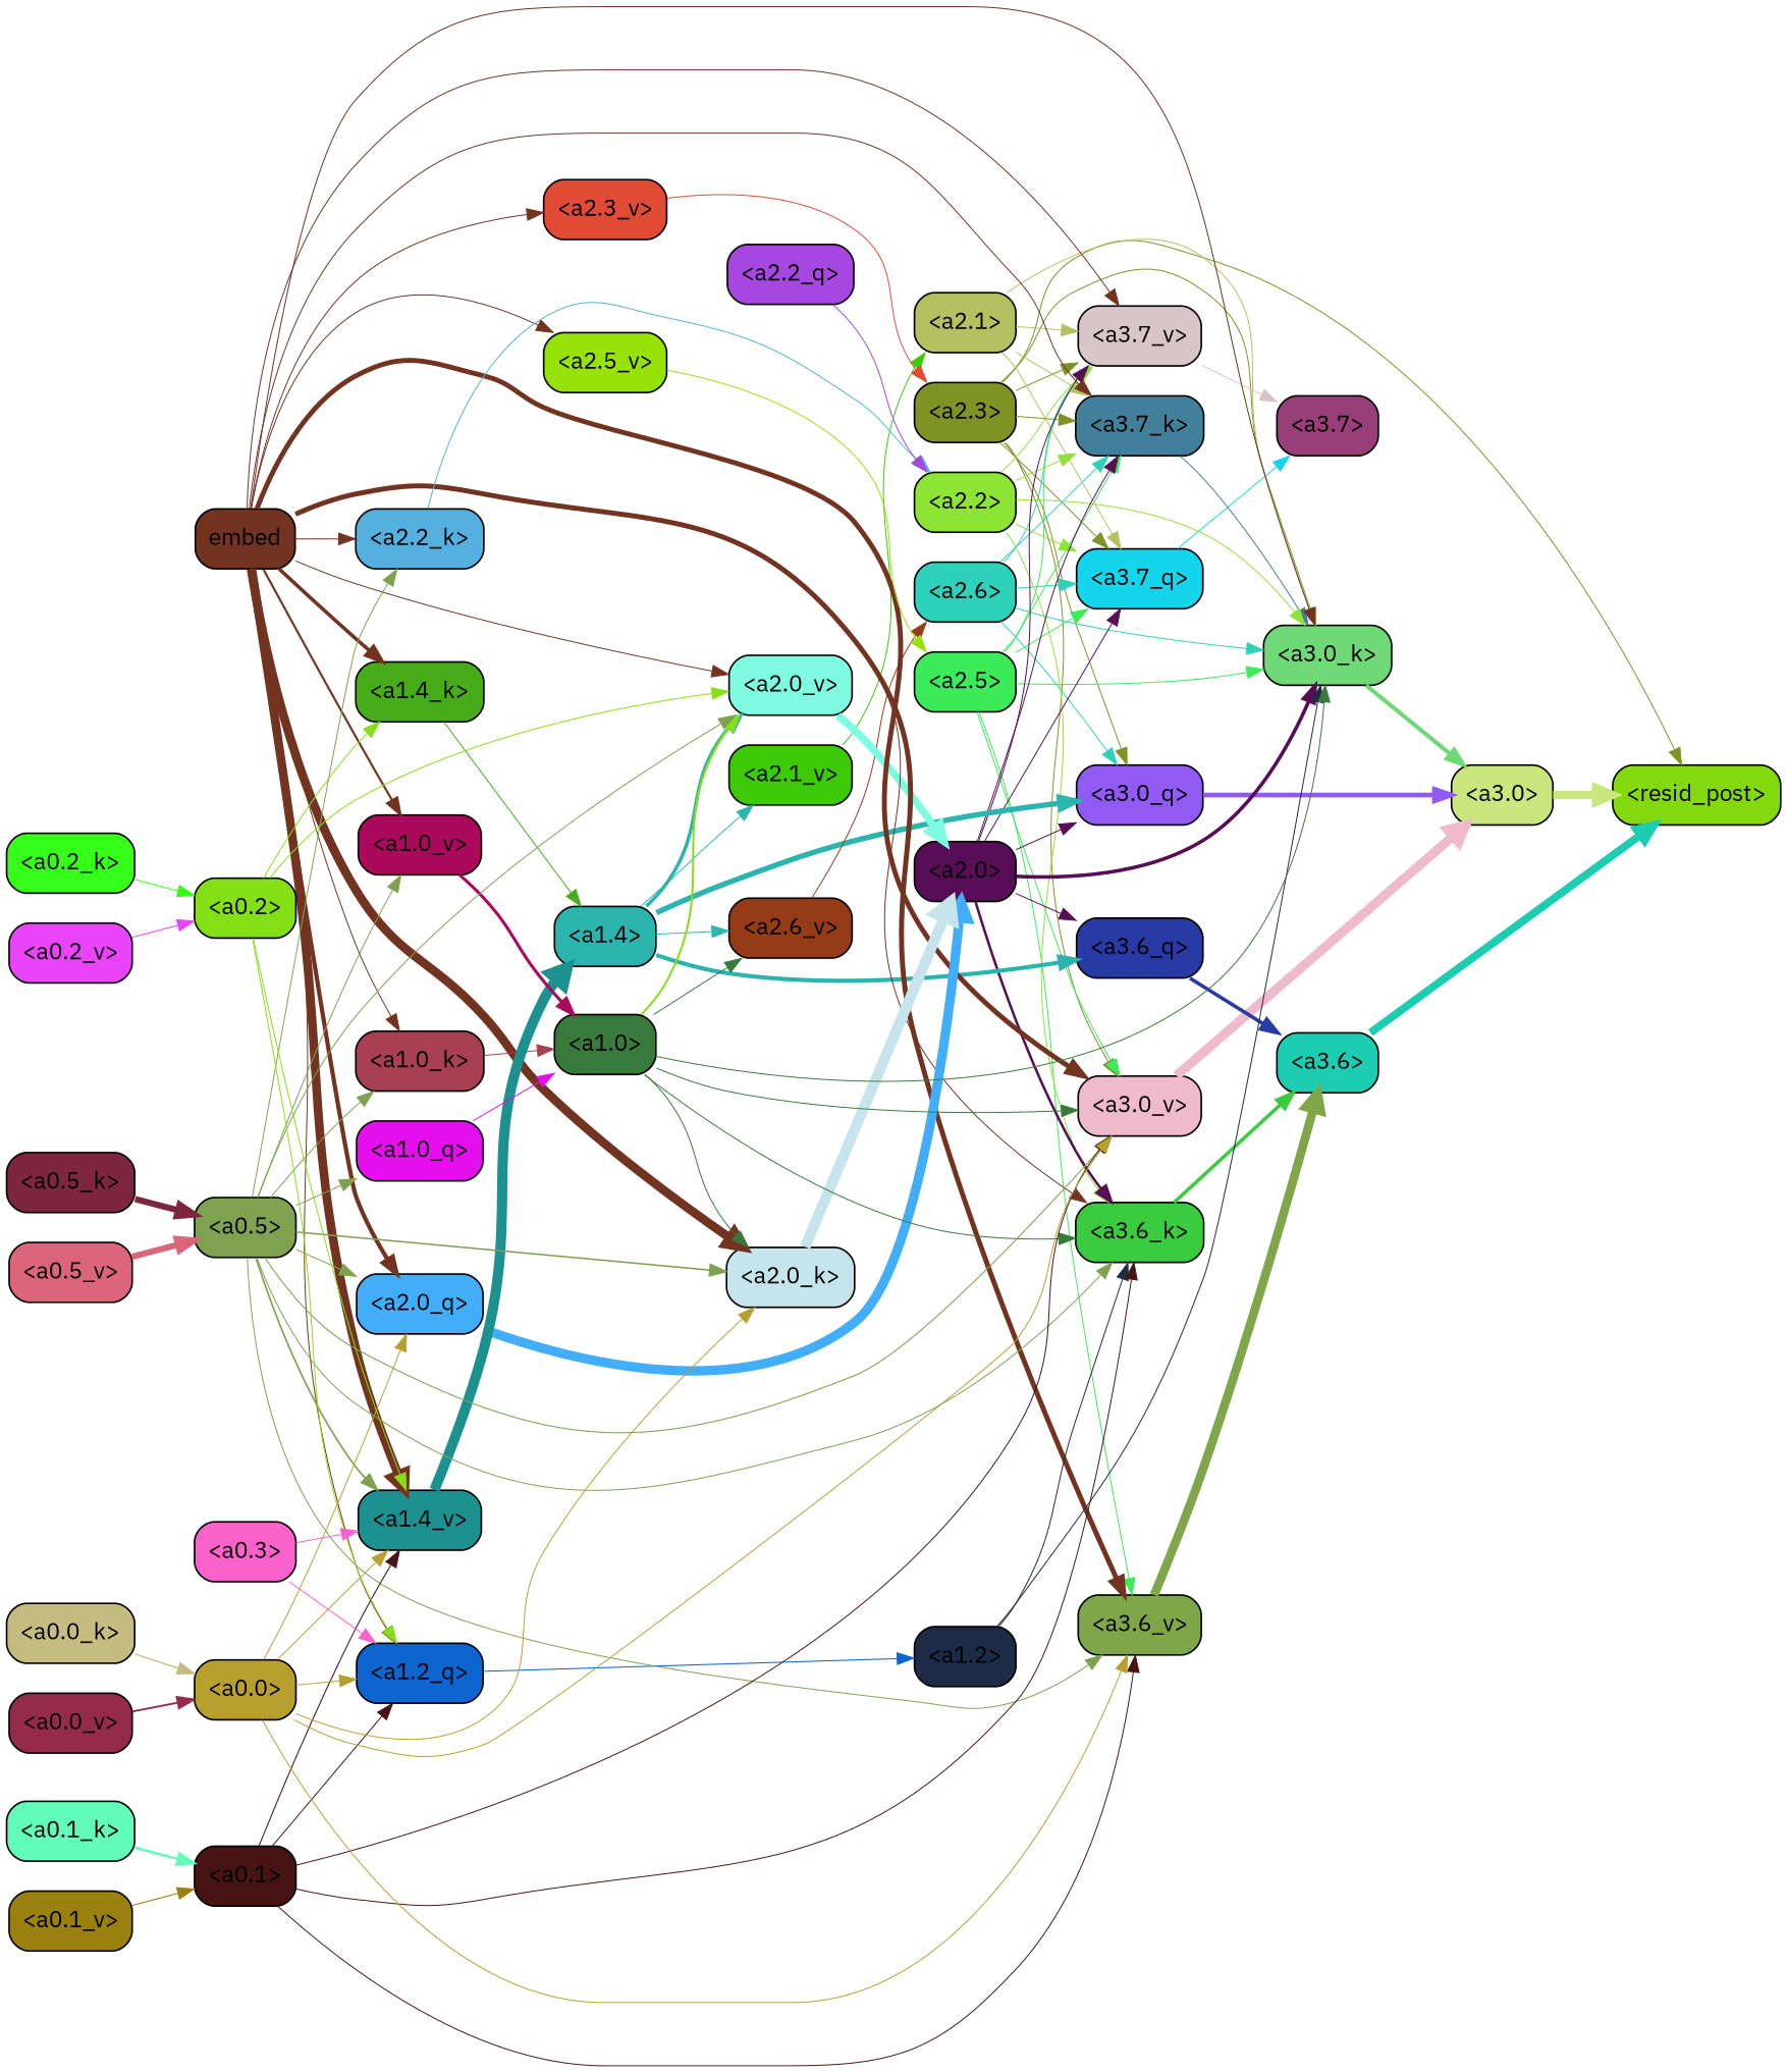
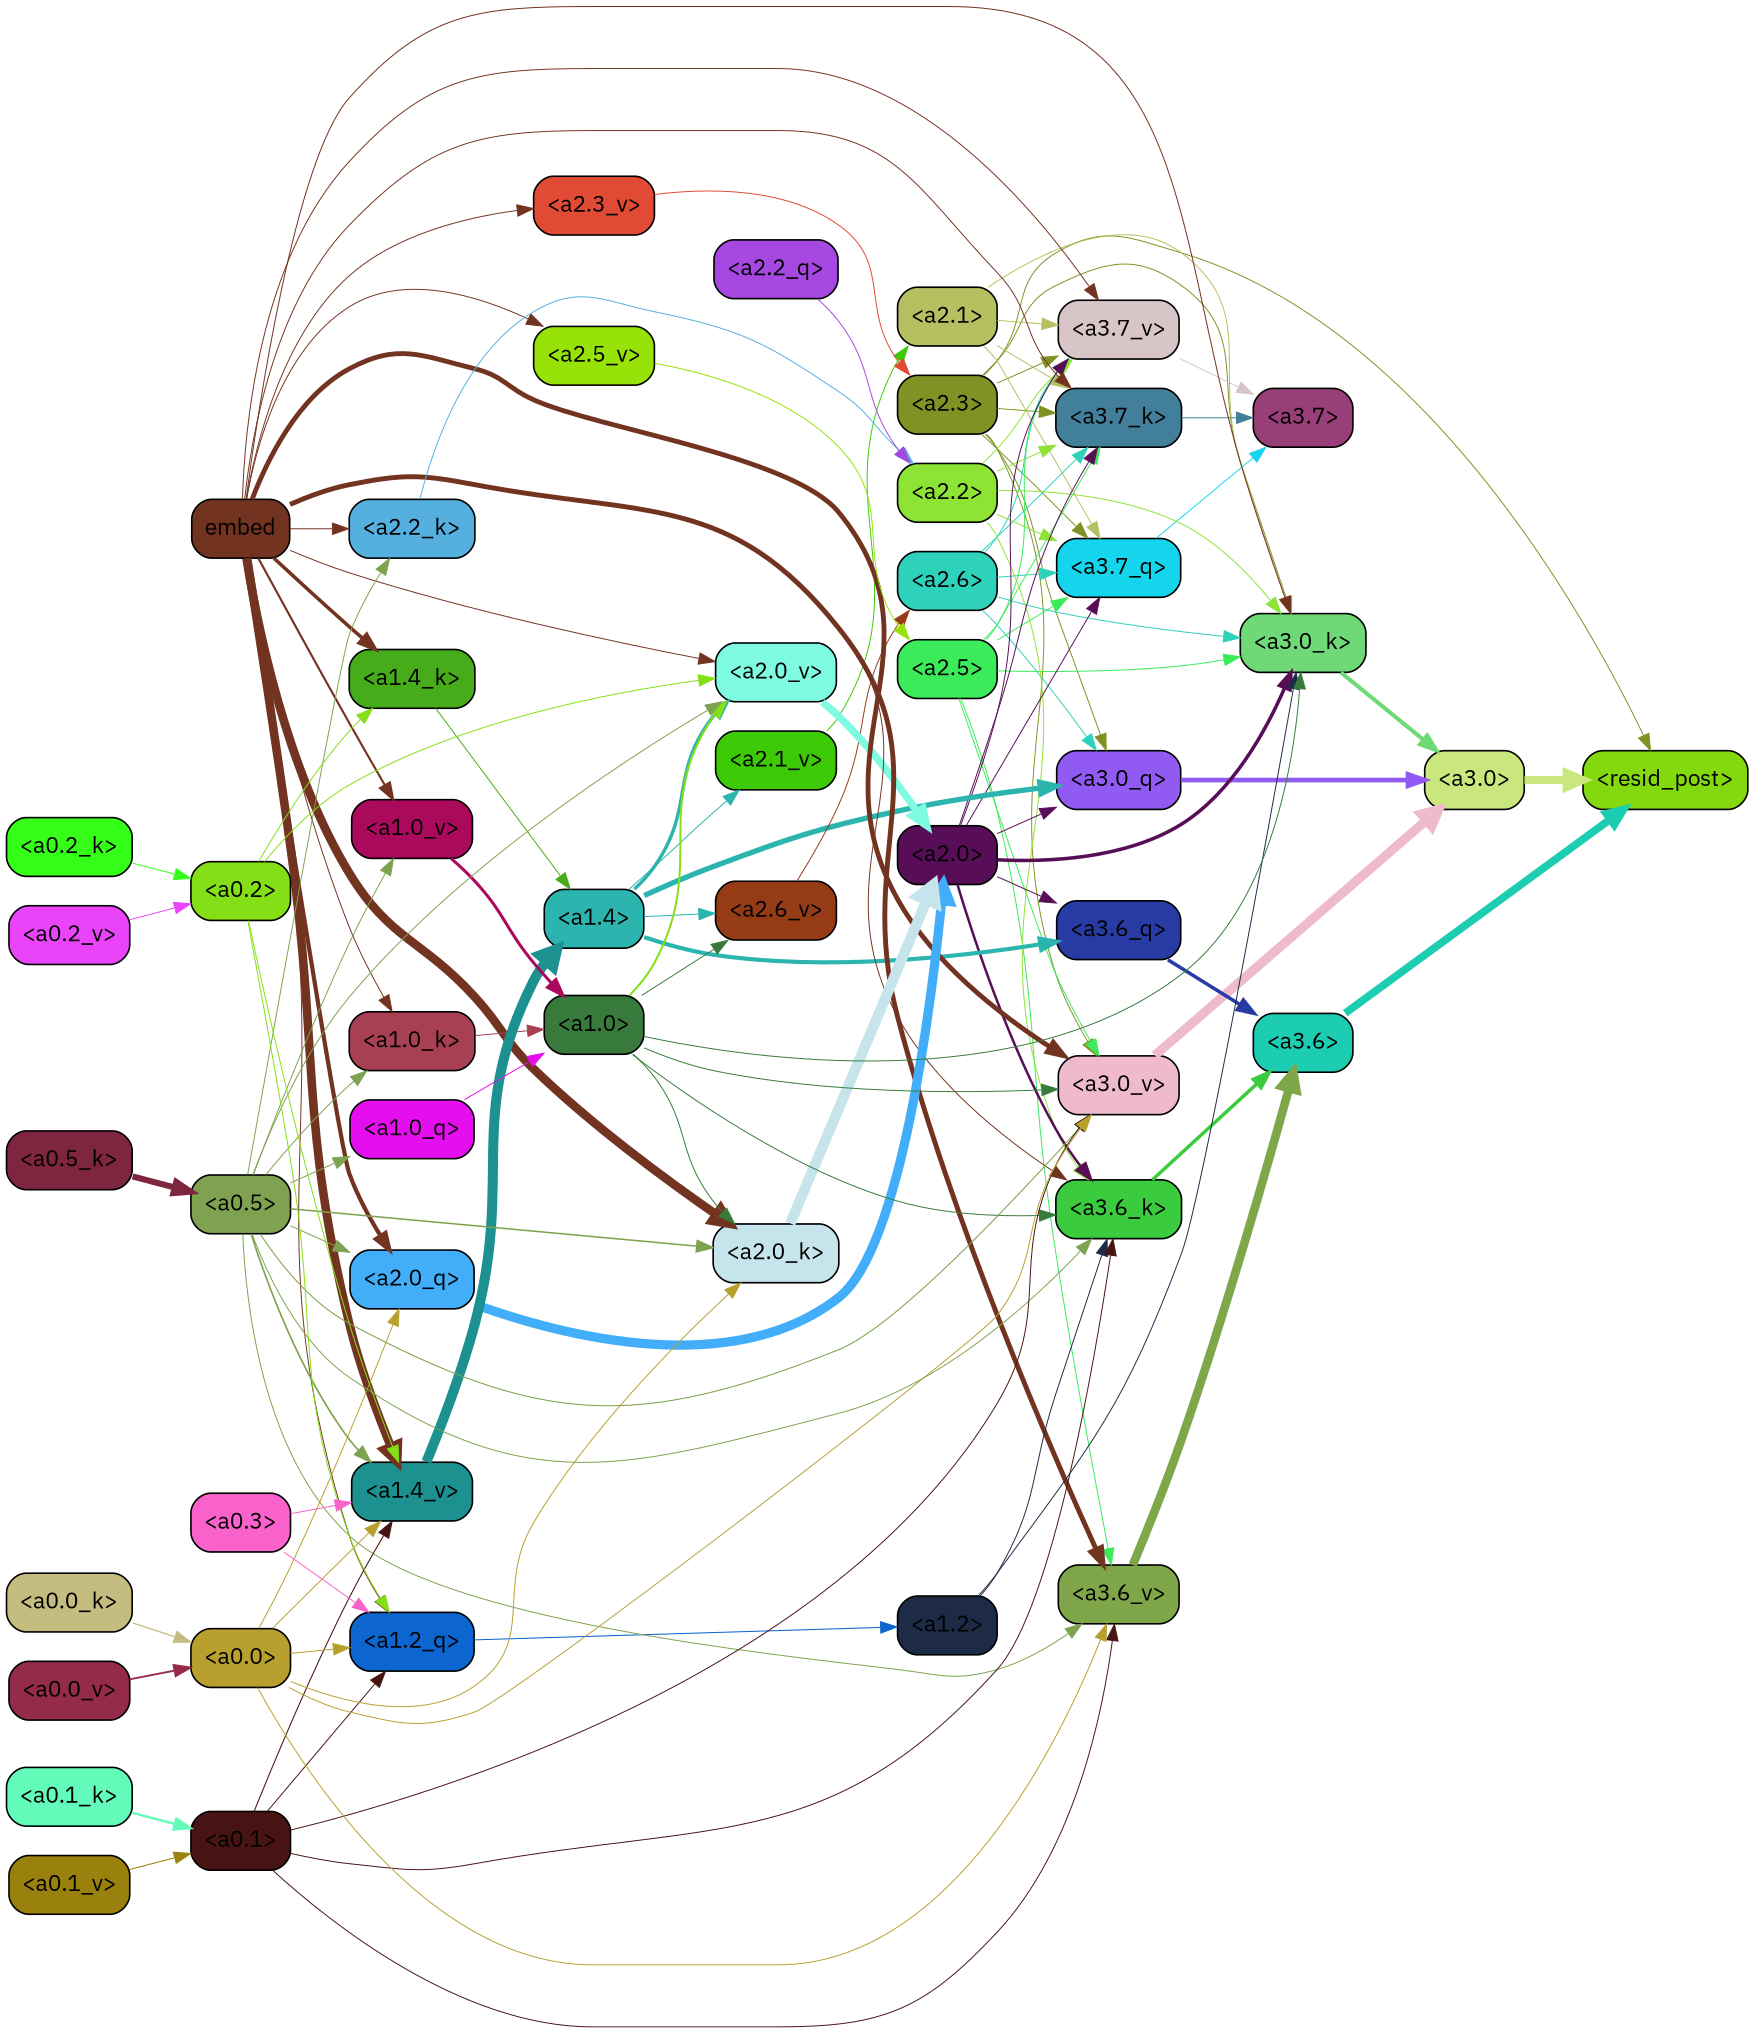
  strict digraph {
    fontname="IBM Plex Sans"
    rankdir=LR
    splines=true
    node [color=black fontname="IBM Plex Sans" shape=box style="filled, rounded"]
    edge [color="#733321" fontname="IBM Plex Sans" penwidth=0.6]
    "<a3.7>" [fillcolor="#983e78"]
    "<resid_post>" [fillcolor="#84d80e"]
    "<a3.6>" [fillcolor="#1dcdb1"]
    "<a3.0>" [fillcolor="#c9e77c"]
    "<a2.3>" [fillcolor="#7f9224"]
    "<a3.7_q>" [fillcolor="#15d5ec"]
    "<a3.0_q>" [fillcolor="#915af3"]
    "<a3.7_k>" [fillcolor="#427f9a"]
    "<a3.0_k>" [fillcolor="#6fd978"]
    "<a3.7_v>" [fillcolor="#d8c5c7"]
    "<a3.0_v>" [fillcolor="#efbbcc"]
    "<a3.6_q>" [fillcolor="#283aa4"]
    "<a3.6_k>" [fillcolor="#3acc3e"]
    "<a3.6_v>" [fillcolor="#7fa649"]
    "<a2.6>" [fillcolor="#2ed2bb"]
    "<a2.5>" [fillcolor="#3beb5a"]
    "<a2.2>" [fillcolor="#8ee435"]
    "<a2.1>" [fillcolor="#b5c060"]
    "<a2.0>" [fillcolor="#570e57"]
    "<a1.4>" [fillcolor="#2bb5ae"]
    "<a2.6_v>" [fillcolor="#953c17"]
    "<a2.1_v>" [fillcolor="#3cca06"]
    "<a2.0_v>" [fillcolor="#7efbe1"]
    embed [fillcolor="#733321"]
    "<a2.0_q>" [fillcolor="#42aef9"]
    "<a2.2_k>" [fillcolor="#55b0df"]
    "<a2.0_k>" [fillcolor="#c6e4eb"]
    "<a2.5_v>" [fillcolor="#97e208"]
    "<a2.3_v>" [fillcolor="#e14a35"]
    "<a1.2_q>" [fillcolor="#0d65cf"]
    "<a1.4_k>" [fillcolor="#46ac1a"]
    "<a1.0_k>" [fillcolor="#a74052"]
    "<a1.4_v>" [fillcolor="#1c9190"]
    "<a1.0_v>" [fillcolor="#ab095b"]
    "<a1.2>" [fillcolor="#1e2b46"]
    "<a1.0>" [fillcolor="#377a3b"]
    "<a0.5>" [fillcolor="#7ea24f"]
    "<a1.0_q>" [fillcolor="#e50eee"]
    "<a0.1>" [fillcolor="#471413"]
    "<a0.0>" [fillcolor="#b8a02f"]
    "<a2.2_q>" [fillcolor="#a547e0"]
    "<a0.2>" [fillcolor="#85df17"]
    "<a0.3>" [fillcolor="#f862ca"]
    "<a0.5_k>" [fillcolor="#7e253f"]
    "<a0.2_k>" [fillcolor="#35ff19"]
    "<a0.1_k>" [fillcolor="#62fbb9"]
    "<a0.0_k>" [fillcolor="#c5bd7f"]
-   "<a0.5_v>" [fillcolor="#db657a"]
    "<a0.2_v>" [fillcolor="#ea44fa"]
    "<a0.1_v>" [fillcolor="#9a810e"]
    "<a0.0_v>" [fillcolor="#942b4a"]
    "<a3.6>" -> "<resid_post>" [color="#1dcdb1" penwidth=4.753257989883423]
    "<a3.0>" -> "<resid_post>" [color="#c9e77c" penwidth=4.90053927898407]
    "<a2.3>" -> "<resid_post>" [color="#7f9224"]
    "<a2.3>" -> "<a3.7_q>" [color="#7f9224"]
    "<a2.3>" -> "<a3.0_q>" [color="#7f9224"]
    "<a2.3>" -> "<a3.7_k>" [color="#7f9224"]
    "<a2.3>" -> "<a3.0_k>" [color="#7f9224"]
    "<a2.3>" -> "<a3.7_v>" [color="#7f9224"]
    "<a2.3>" -> "<a3.0_v>" [color="#7f9224"]
    "<a3.7_q>" -> "<a3.7>" [color="#15d5ec"]
    "<a3.0_q>" -> "<a3.0>" [color="#915af3" penwidth=2.870753765106201]
-   "<a3.7_k>" -> "<a3.0_k>" [color="#427f9a"]
+   "<a3.7_k>" -> "<a3.7>" [color="#427f9a"]
    "<a3.0_k>" -> "<a3.0>" [color="#6fd978" penwidth=2.520303964614868]
    "<a3.7_v>" -> "<a3.7>" [color="#d8c5c7"]
    "<a3.0_v>" -> "<a3.0>" [color="#efbbcc" penwidth=5.680712580680847]
    "<a3.6_q>" -> "<a3.6>" [color="#283aa4" penwidth=2.160832464694977]
    "<a3.6_k>" -> "<a3.6>" [color="#3acc3e" penwidth=2.13908451795578]
    "<a3.6_v>" -> "<a3.6>" [color="#7fa649" penwidth=5.297133803367615]
    "<a2.6>" -> "<a3.7_q>" [color="#2ed2bb"]
    "<a2.6>" -> "<a3.0_q>" [color="#2ed2bb"]
    "<a2.6>" -> "<a3.7_k>" [color="#2ed2bb"]
    "<a2.6>" -> "<a3.0_k>" [color="#2ed2bb"]
    "<a2.6>" -> "<a3.7_v>" [color="#2ed2bb"]
    "<a2.5>" -> "<a3.7_q>" [color="#3beb5a"]
    "<a2.5>" -> "<a3.7_k>" [color="#3beb5a"]
    "<a2.5>" -> "<a3.0_k>" [color="#3beb5a"]
    "<a2.5>" -> "<a3.7_v>" [color="#3beb5a"]
    "<a2.5>" -> "<a3.0_v>" [color="#3beb5a"]
    "<a2.5>" -> "<a3.6_v>" [color="#3beb5a"]
    "<a2.2>" -> "<a3.7_q>" [color="#8ee435"]
    "<a2.2>" -> "<a3.7_k>" [color="#8ee435"]
    "<a2.2>" -> "<a3.0_k>" [color="#8ee435"]
    "<a2.2>" -> "<a3.7_v>" [color="#8ee435"]
    "<a2.2>" -> "<a3.6_k>" [color="#8ee435"]
    "<a2.1>" -> "<a3.7_q>" [color="#b5c060"]
    "<a2.1>" -> "<a3.7_k>" [color="#b5c060"]
    "<a2.1>" -> "<a3.0_k>" [color="#b5c060"]
    "<a2.1>" -> "<a3.7_v>" [color="#b5c060"]
    "<a2.0>" -> "<a3.7_q>" [color="#570e57"]
    "<a2.0>" -> "<a3.0_q>" [color="#570e57"]
    "<a2.0>" -> "<a3.7_k>" [color="#570e57"]
    "<a2.0>" -> "<a3.0_k>" [color="#570e57" penwidth=2.172017753124237]
    "<a2.0>" -> "<a3.7_v>" [color="#570e57"]
    "<a2.0>" -> "<a3.6_q>" [color="#570e57"]
    "<a2.0>" -> "<a3.6_k>" [color="#570e57" penwidth=1.5348684191703796]
    "<a1.4>" -> "<a3.0_q>" [color="#2bb5ae" penwidth=3.2595192790031433]
    "<a1.4>" -> "<a3.6_q>" [color="#2bb5ae" penwidth=2.532623291015625]
    "<a1.4>" -> "<a2.6_v>" [color="#2bb5ae"]
    "<a1.4>" -> "<a2.1_v>" [color="#2bb5ae"]
    "<a1.4>" -> "<a2.0_v>" [color="#2bb5ae" penwidth=2.1199009865522385]
    "<a2.6_v>" -> "<a2.6>" [color="#953c17"]
    "<a2.1_v>" -> "<a2.1>" [color="#3cca06"]
    "<a2.0_v>" -> "<a2.0>" [color="#7efbe1" penwidth=4.592647075653076]
    embed -> "<a3.7_k>"
    embed -> "<a3.0_k>" [penwidth=0.6117386221885681]
    embed -> "<a3.7_v>"
    embed -> "<a3.0_v>" [penwidth=2.969020187854767]
    embed -> "<a3.6_k>"
    embed -> "<a3.6_v>" [penwidth=3.0186105966567993]
    embed -> "<a2.0_v>"
    embed -> "<a2.0_q>" [penwidth=2.5791755318641663]
    embed -> "<a2.2_k>"
    embed -> "<a2.0_k>" [penwidth=5.307481050491333]
    embed -> "<a2.5_v>"
    embed -> "<a2.3_v>"
    embed -> "<a1.2_q>"
    embed -> "<a1.4_k>" [penwidth=2.1839776039123535]
    embed -> "<a1.0_k>"
    embed -> "<a1.4_v>" [penwidth=5.2540810108184814]
    embed -> "<a1.0_v>" [penwidth=1.3048751950263977]
    "<a2.0_q>" -> "<a2.0>" [color="#42aef9" penwidth=5.682948350906372]
    "<a2.2_k>" -> "<a2.2>" [color="#55b0df"]
    "<a2.0_k>" -> "<a2.0>" [color="#c6e4eb" penwidth=6.450693130493164]
    "<a2.5_v>" -> "<a2.5>" [color="#97e208"]
    "<a2.3_v>" -> "<a2.3>" [color="#e14a35"]
    "<a1.2_q>" -> "<a1.2>" [color="#0d65cf" penwidth=0.6323684453964233]
    "<a1.4_k>" -> "<a1.4>" [color="#46ac1a"]
    "<a1.0_k>" -> "<a1.0>" [color="#a74052"]
    "<a1.4_v>" -> "<a1.4>" [color="#1c9190" penwidth=6.149721145629883]
    "<a1.0_v>" -> "<a1.0>" [color="#ab095b" penwidth=1.874430701136589]
    "<a1.2>" -> "<a3.0_k>" [color="#1e2b46"]
    "<a1.2>" -> "<a3.6_k>" [color="#1e2b46"]
    "<a1.0>" -> "<a3.0_k>" [color="#377a3b"]
    "<a1.0>" -> "<a3.0_v>" [color="#377a3b"]
    "<a1.0>" -> "<a3.6_k>" [color="#377a3b"]
    "<a1.0>" -> "<a2.6_v>" [color="#377a3b"]
    "<a1.0>" -> "<a2.0_v>" [color="#85df17" penwidth=1.237271785736084]
    "<a1.0>" -> "<a2.0_k>" [color="#377a3b"]
    "<a0.5>" -> "<a3.0_v>" [color="#7ea24f" penwidth=0.6409564018249512]
    "<a0.5>" -> "<a3.6_k>" [color="#7ea24f"]
    "<a0.5>" -> "<a3.6_v>" [color="#7ea24f"]
    "<a0.5>" -> "<a2.0_v>" [color="#7ea24f"]
    "<a0.5>" -> "<a2.0_q>" [color="#7ea24f"]
    "<a0.5>" -> "<a2.2_k>" [color="#7ea24f"]
    "<a0.5>" -> "<a2.0_k>" [color="#7ea24f" penwidth=0.9355769157409668]
    "<a0.5>" -> "<a1.0_k>" [color="#7ea24f"]
    "<a0.5>" -> "<a1.4_v>" [color="#7ea24f" penwidth=1.016412615776062]
    "<a0.5>" -> "<a1.0_v>" [color="#7ea24f"]
    "<a0.5>" -> "<a1.0_q>" [color="#7ea24f"]
    "<a1.0_q>" -> "<a1.0>" [color="#e50eee"]
    "<a0.1>" -> "<a3.0_v>" [color="#471413"]
    "<a0.1>" -> "<a3.6_k>" [color="#471413"]
    "<a0.1>" -> "<a3.6_v>" [color="#471413"]
    "<a0.1>" -> "<a1.2_q>" [color="#471413"]
    "<a0.1>" -> "<a1.4_v>" [color="#471413" penwidth=0.6440334320068359]
    "<a0.0>" -> "<a3.0_v>" [color="#b8a02f"]
    "<a0.0>" -> "<a3.6_v>" [color="#b8a02f"]
    "<a0.0>" -> "<a2.0_q>" [color="#b8a02f"]
    "<a0.0>" -> "<a2.0_k>" [color="#b8a02f"]
    "<a0.0>" -> "<a1.2_q>" [color="#b8a02f"]
    "<a0.0>" -> "<a1.4_v>" [color="#b8a02f"]
    "<a2.2_q>" -> "<a2.2>" [color="#a547e0"]
    "<a0.2>" -> "<a2.0_v>" [color="#85df17"]
    "<a0.2>" -> "<a1.2_q>" [color="#85df17"]
    "<a0.2>" -> "<a1.4_k>" [color="#85df17"]
    "<a0.2>" -> "<a1.4_v>" [color="#85df17"]
    "<a0.3>" -> "<a1.2_q>" [color="#f862ca"]
    "<a0.3>" -> "<a1.4_v>" [color="#f862ca"]
    "<a0.5_k>" -> "<a0.5>" [color="#7e253f" penwidth=3.7383413314819336]
    "<a0.2_k>" -> "<a0.2>" [color="#35ff19"]
    "<a0.1_k>" -> "<a0.1>" [color="#62fbb9" penwidth=1.4667291641235352]
    "<a0.0_k>" -> "<a0.0>" [color="#c5bd7f" penwidth=0.7793014049530029]
-   "<a0.5_v>" -> "<a0.5>" [color="#db657a" penwidth=3.717004656791687]
    "<a0.2_v>" -> "<a0.2>" [color="#ea44fa"]
    "<a0.1_v>" -> "<a0.1>" [color="#9a810e" penwidth=0.6493067741394043]
    "<a0.0_v>" -> "<a0.0>" [color="#942b4a" penwidth=1.1432268619537354]
  }
